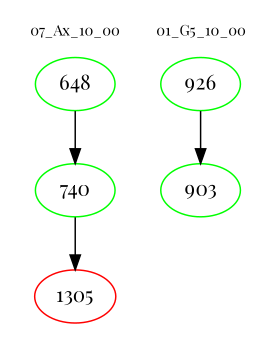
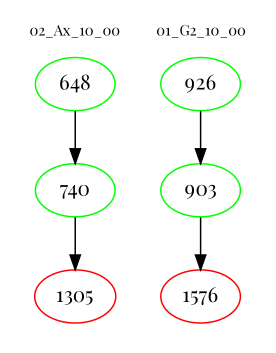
  digraph {
    fontname="Playfair Display"
    node [color=green fontname="Playfair Display"]
    edge [color=black fontname="Playfair Display"]
    n1 [label=648]
    n2 [label=740]
    n3 [color=red label=1305]
    n4 [label=926]
    n5 [label=903]
+   n6 [color=red label=1576]
    subgraph cluster_1 {
      color=white
      fontsize=10
-     label="07_Ax_10_00"
+     label="02_Ax_10_00"
      n1
      n2
      n3
    }
    subgraph cluster_2 {
      color=white
      fontsize=10
-     label="01_G5_10_00"
+     label="01_G2_10_00"
      n4
      n5
+     n6
    }
    n1 -> n2
    n2 -> n3
    n4 -> n5
+   n5 -> n6
  }
